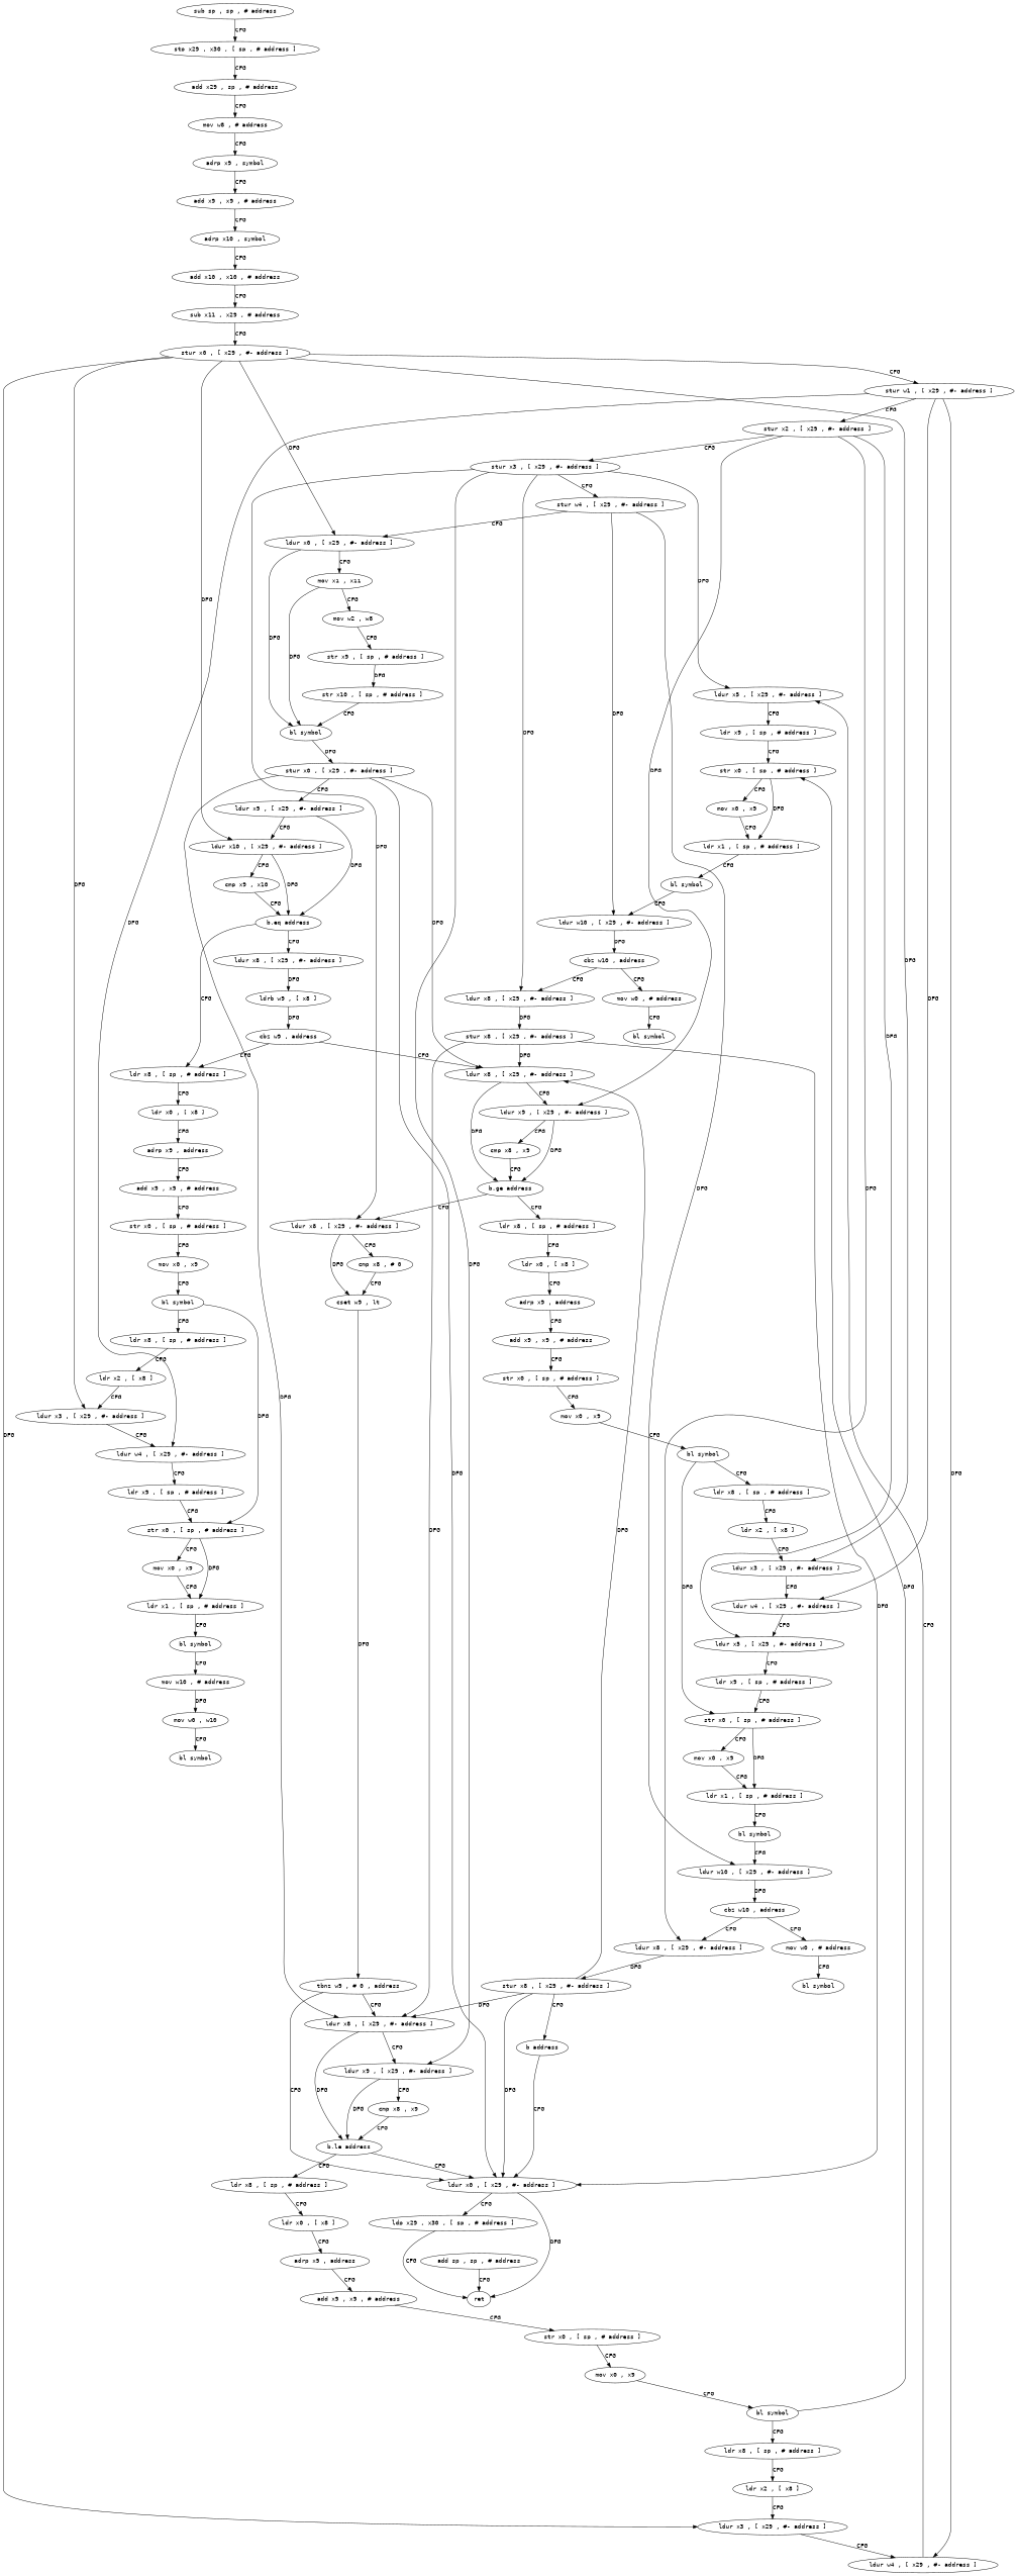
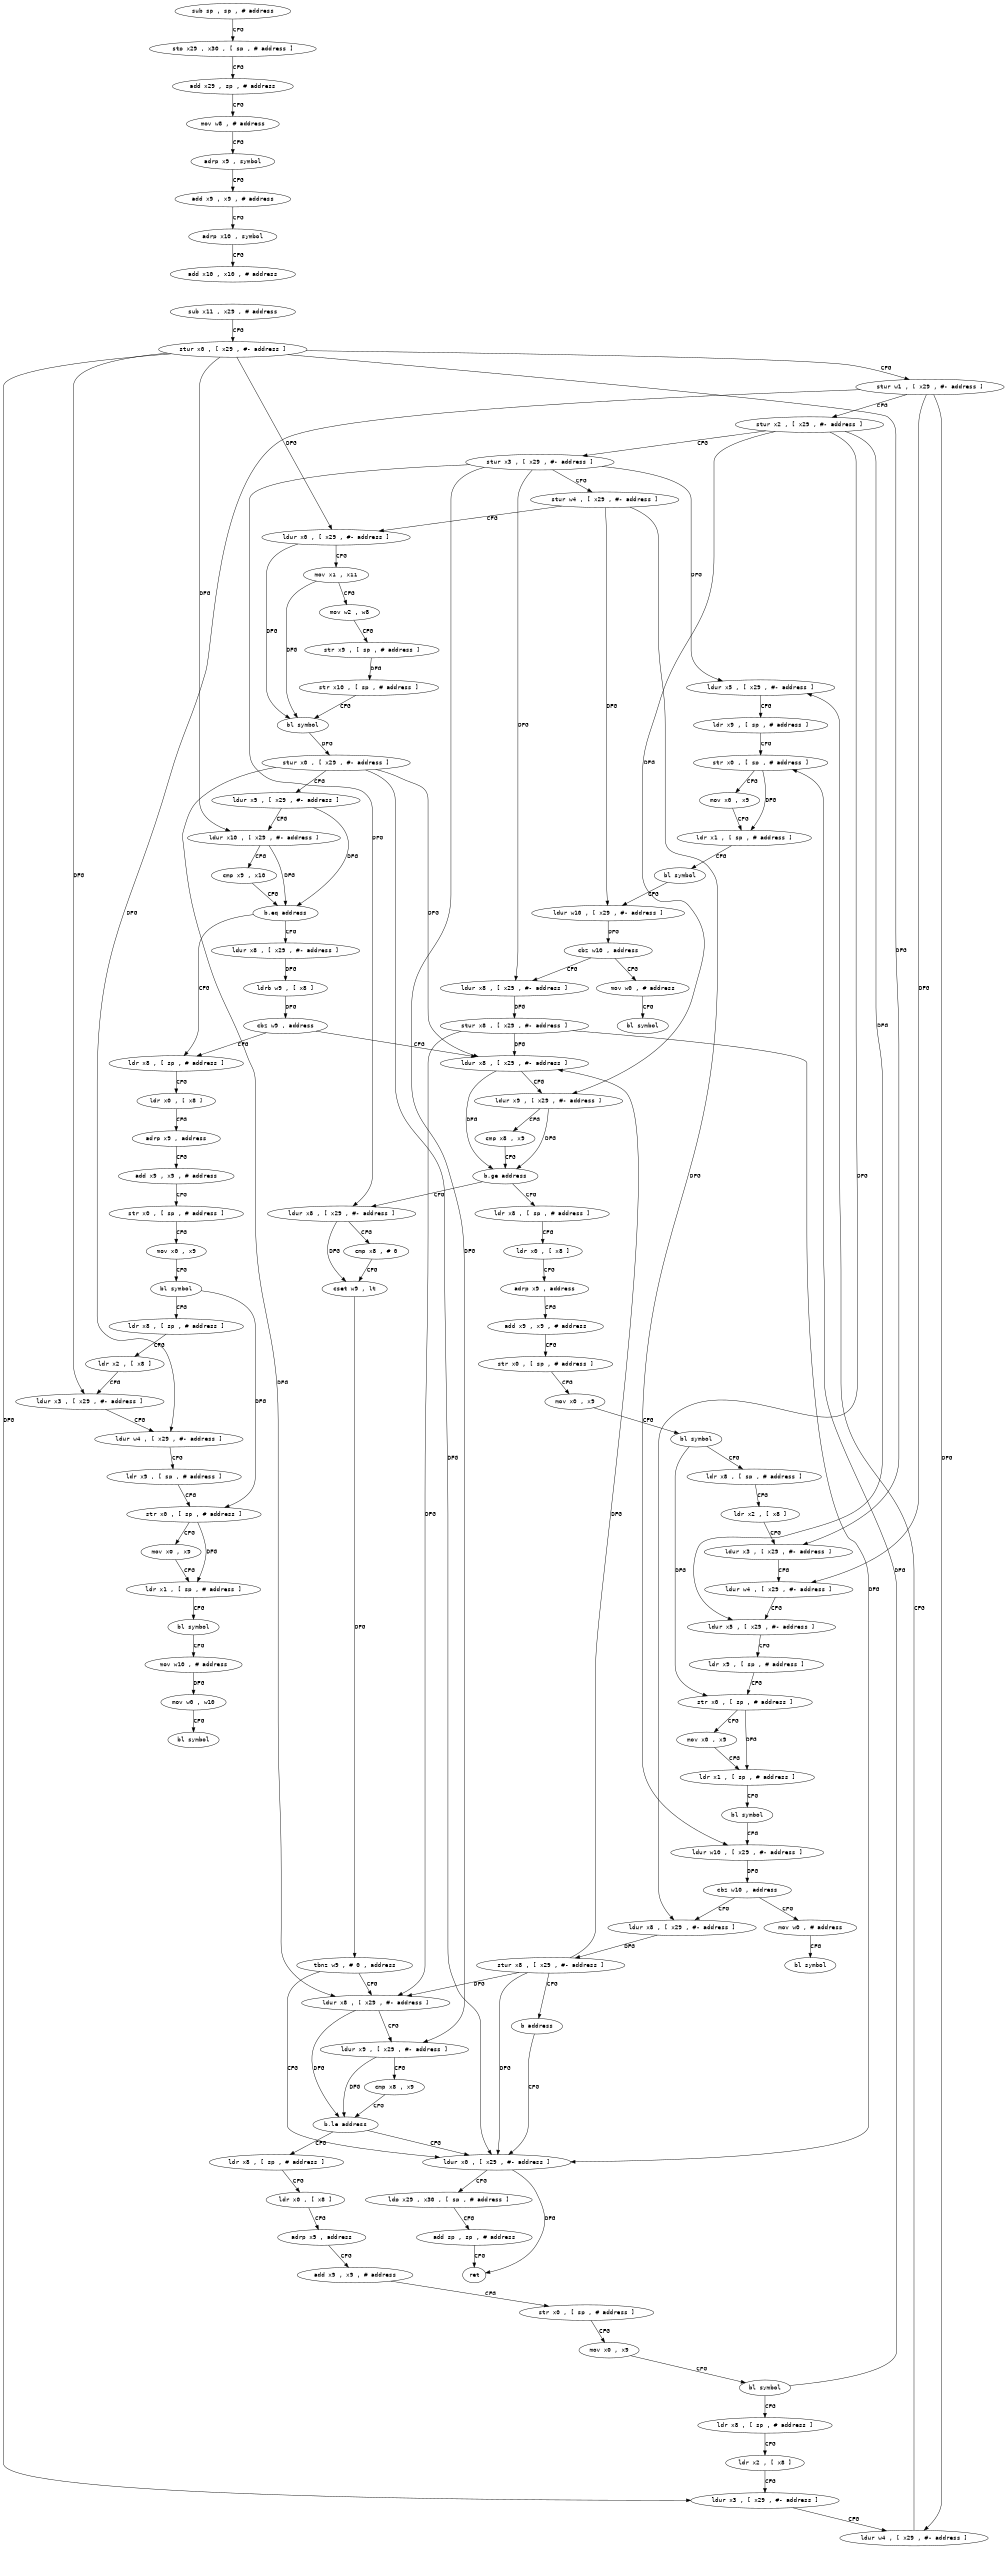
  digraph {
    fontname="DejaVu Sans Mono"
    node [fontname="DejaVu Sans Mono"]
    edge [fontname="DejaVu Sans Mono"]
    n1 [label="sub sp , sp , # address"]
    n2 [label="stp x29 , x30 , [ sp , # address ]"]
    n3 [label="add x29 , sp , # address"]
    n4 [label="mov w8 , # address"]
    n5 [label="adrp x9 , symbol"]
    n6 [label="add x9 , x9 , # address"]
    n7 [label="adrp x10 , symbol"]
    n8 [label="add x10 , x10 , # address"]
    n9 [label="sub x11 , x29 , # address"]
    n10 [label="stur x0 , [ x29 , #- address ]"]
    n11 [label="stur w1 , [ x29 , #- address ]"]
    n12 [label="ldur x0 , [ x29 , #- address ]"]
    n13 [label="ldur x10 , [ x29 , #- address ]"]
    n14 [label="ldur x3 , [ x29 , #- address ]"]
    n15 [label="ldur x3 , [ x29 , #- address ]"]
    n16 [label="ldur x3 , [ x29 , #- address ]"]
    n17 [label="stur x2 , [ x29 , #- address ]"]
    n18 [label="ldur w4 , [ x29 , #- address ]"]
    n19 [label="ldur w4 , [ x29 , #- address ]"]
    n20 [label="ldur w4 , [ x29 , #- address ]"]
    n21 [label="mov x1 , x11"]
    n22 [label="bl symbol"]
    n23 [label="b.eq address"]
    n24 [label="cmp x9 , x10"]
    n25 [label="stur x3 , [ x29 , #- address ]"]
    n26 [label="ldur x9 , [ x29 , #- address ]"]
    n27 [label="ldur x5 , [ x29 , #- address ]"]
    n28 [label="ldur x8 , [ x29 , #- address ]"]
    n29 [label="ldr x9 , [ sp , # address ]"]
    n30 [label="ldur x5 , [ x29 , #- address ]"]
    n31 [label="stur w4 , [ x29 , #- address ]"]
    n32 [label="ldur x8 , [ x29 , #- address ]"]
    n33 [label="ldur x9 , [ x29 , #- address ]"]
    n34 [label="ldur x8 , [ x29 , #- address ]"]
    n35 [label="b.ge address"]
    n36 [label="cmp x8 , x9"]
    n37 [label="ldr x9 , [ sp , # address ]"]
    n38 [label="stur x8 , [ x29 , #- address ]"]
    n39 [label="ldur w10 , [ x29 , #- address ]"]
    n40 [label="ldur w10 , [ x29 , #- address ]"]
    n41 [label="cmp x8 , # 0"]
    n42 [label="cset w9 , lt"]
    n43 [label="b.le address"]
    n44 [label="cmp x8 , x9"]
    n45 [label="ldr x9 , [ sp , # address ]"]
    n46 [label="stur x8 , [ x29 , #- address ]"]
    n47 [label="cbz w10 , address"]
    n48 [label="cbz w10 , address"]
    n49 [label="mov w2 , w8"]
    n50 [label="stur x0 , [ x29 , #- address ]"]
    n51 [label="str x9 , [ sp , # address ]"]
    n52 [label="str x10 , [ sp , # address ]"]
    n53 [label="ldur x9 , [ x29 , #- address ]"]
    n54 [label="ldur x8 , [ x29 , #- address ]"]
    n55 [label="ldur x0 , [ x29 , #- address ]"]
    n56 [label="ldur x8 , [ x29 , #- address ]"]
    n57 [label="ldp x29 , x30 , [ sp , # address ]"]
    n58 [label=ret]
    n59 [label="ldr x8 , [ sp , # address ]"]
    n60 [label="ldur x8 , [ x29 , #- address ]"]
    n61 [label="ldr x0 , [ x8 ]"]
    n62 [label="ldrb w9 , [ x8 ]"]
    n63 [label="adrp x9 , address"]
    n64 [label="cbz w9 , address"]
    n65 [label="add x9 , x9 , # address"]
    n66 [label="str x0 , [ sp , # address ]"]
    n67 [label="mov x0 , x9"]
    n68 [label="bl symbol"]
    n69 [label="ldr x8 , [ sp , # address ]"]
    n70 [label="str x0 , [ sp , # address ]"]
    n71 [label="ldr x2 , [ x8 ]"]
    n72 [label="mov x0 , x9"]
    n73 [label="ldr x1 , [ sp , # address ]"]
    n74 [label="bl symbol"]
    n75 [label="mov w10 , # address"]
    n76 [label="mov w0 , w10"]
    n77 [label="bl symbol"]
    n78 [label="ldr x8 , [ sp , # address ]"]
    n79 [label="ldr x0 , [ x8 ]"]
    n80 [label="tbnz w9 , # 0 , address"]
    n81 [label="adrp x9 , address"]
    n82 [label="add sp , sp , # address"]
    n83 [label="ldr x8 , [ sp , # address ]"]
    n84 [label="add x9 , x9 , # address"]
    n85 [label="str x0 , [ sp , # address ]"]
    n86 [label="mov x0 , x9"]
    n87 [label="bl symbol"]
    n88 [label="ldr x8 , [ sp , # address ]"]
    n89 [label="str x0 , [ sp , # address ]"]
    n90 [label="ldr x2 , [ x8 ]"]
    n91 [label="mov x0 , x9"]
    n92 [label="ldr x1 , [ sp , # address ]"]
    n93 [label="bl symbol"]
    n94 [label="mov w0 , # address"]
    n95 [label="bl symbol"]
    n96 [label="b address"]
    n97 [label="ldr x0 , [ x8 ]"]
    n98 [label="adrp x9 , address"]
    n99 [label="add x9 , x9 , # address"]
    n100 [label="str x0 , [ sp , # address ]"]
    n101 [label="mov x0 , x9"]
    n102 [label="bl symbol"]
    n103 [label="ldr x8 , [ sp , # address ]"]
    n104 [label="str x0 , [ sp , # address ]"]
    n105 [label="ldr x2 , [ x8 ]"]
    n106 [label="mov x0 , x9"]
    n107 [label="ldr x1 , [ sp , # address ]"]
    n108 [label="bl symbol"]
    n109 [label="mov w0 , # address"]
    n110 [label="bl symbol"]
    n1 -> n2 [label=CFG]
    n2 -> n3 [label=CFG]
    n3 -> n4 [label=CFG]
    n4 -> n5 [label=CFG]
    n5 -> n6 [label=CFG]
    n6 -> n7 [label=CFG]
    n7 -> n8 [label=CFG]
-   n8 -> n9 [label=CFG]
    n9 -> n10 [label=CFG]
    n10 -> n11 [label=CFG]
    n10 -> n12 [label=DFG]
    n10 -> n13 [label=DFG]
    n10 -> n14 [label=DFG]
    n10 -> n15 [label=DFG]
    n10 -> n16 [label=DFG]
    n11 -> n17 [label=CFG]
    n11 -> n18 [label=DFG]
    n11 -> n19 [label=DFG]
    n11 -> n20 [label=DFG]
    n12 -> n21 [label=CFG]
    n12 -> n22 [label=DFG]
    n13 -> n23 [label=DFG]
    n13 -> n24 [label=CFG]
    n14 -> n18 [label=CFG]
    n15 -> n19 [label=CFG]
    n16 -> n20 [label=CFG]
    n17 -> n25 [label=CFG]
    n17 -> n26 [label=DFG]
    n17 -> n27 [label=DFG]
    n17 -> n28 [label=DFG]
    n18 -> n29 [label=CFG]
    n19 -> n27 [label=CFG]
    n20 -> n30 [label=CFG]
    n21 -> n22 [label=DFG]
    n21 -> n49 [label=CFG]
    n22 -> n50 [label=DFG]
    n23 -> n59 [label=CFG]
    n23 -> n60 [label=CFG]
    n24 -> n23 [label=CFG]
    n25 -> n30 [label=DFG]
    n25 -> n31 [label=CFG]
    n25 -> n32 [label=DFG]
    n25 -> n33 [label=DFG]
    n25 -> n34 [label=DFG]
    n26 -> n35 [label=DFG]
    n26 -> n36 [label=CFG]
    n27 -> n37 [label=CFG]
    n28 -> n38 [label=DFG]
    n29 -> n70 [label=CFG]
    n30 -> n45 [label=CFG]
    n31 -> n12 [label=CFG]
    n31 -> n39 [label=DFG]
    n31 -> n40 [label=DFG]
    n32 -> n41 [label=CFG]
    n32 -> n42 [label=DFG]
    n33 -> n43 [label=DFG]
    n33 -> n44 [label=CFG]
    n34 -> n46 [label=DFG]
    n35 -> n32 [label=CFG]
    n35 -> n78 [label=CFG]
    n36 -> n35 [label=CFG]
    n37 -> n89 [label=CFG]
    n38 -> n54 [label=DFG]
    n38 -> n55 [label=DFG]
    n38 -> n56 [label=DFG]
    n38 -> n96 [label=CFG]
    n39 -> n47 [label=DFG]
    n40 -> n48 [label=DFG]
    n41 -> n42 [label=CFG]
    n42 -> n80 [label=DFG]
    n43 -> n55 [label=CFG]
    n43 -> n83 [label=CFG]
    n44 -> n43 [label=CFG]
    n45 -> n104 [label=CFG]
    n46 -> n54 [label=DFG]
    n46 -> n55 [label=DFG]
    n46 -> n56 [label=DFG]
    n47 -> n28 [label=CFG]
    n47 -> n94 [label=CFG]
    n48 -> n34 [label=CFG]
    n48 -> n109 [label=CFG]
    n49 -> n51 [label=CFG]
    n50 -> n53 [label=CFG]
    n50 -> n54 [label=DFG]
    n50 -> n55 [label=DFG]
    n50 -> n56 [label=DFG]
    n51 -> n52 [label=DFG]
    n52 -> n22 [label=CFG]
    n53 -> n13 [label=CFG]
    n53 -> n23 [label=DFG]
    n54 -> n26 [label=CFG]
    n54 -> n35 [label=DFG]
    n55 -> n57 [label=CFG]
    n55 -> n58 [label=DFG]
    n56 -> n33 [label=CFG]
    n56 -> n43 [label=DFG]
-   n57 -> n58 [label=CFG]
+   n57 -> n82 [label=CFG]
    n59 -> n61 [label=CFG]
    n60 -> n62 [label=DFG]
    n61 -> n63 [label=CFG]
    n62 -> n64 [label=DFG]
    n63 -> n65 [label=CFG]
    n64 -> n54 [label=CFG]
    n64 -> n59 [label=CFG]
    n65 -> n66 [label=CFG]
    n66 -> n67 [label=CFG]
    n67 -> n68 [label=CFG]
    n68 -> n69 [label=CFG]
    n68 -> n70 [label=DFG]
    n69 -> n71 [label=CFG]
    n70 -> n72 [label=CFG]
    n70 -> n73 [label=DFG]
    n71 -> n14 [label=CFG]
    n72 -> n73 [label=CFG]
    n73 -> n74 [label=CFG]
    n74 -> n75 [label=CFG]
    n75 -> n76 [label=DFG]
    n76 -> n77 [label=CFG]
    n78 -> n79 [label=CFG]
    n79 -> n81 [label=CFG]
    n80 -> n55 [label=CFG]
    n80 -> n56 [label=CFG]
    n81 -> n84 [label=CFG]
    n82 -> n58 [label=CFG]
    n83 -> n97 [label=CFG]
    n84 -> n85 [label=CFG]
    n85 -> n86 [label=CFG]
    n86 -> n87 [label=CFG]
    n87 -> n88 [label=CFG]
    n87 -> n89 [label=DFG]
    n88 -> n90 [label=CFG]
    n89 -> n91 [label=CFG]
    n89 -> n92 [label=DFG]
    n90 -> n15 [label=CFG]
    n91 -> n92 [label=CFG]
    n92 -> n93 [label=CFG]
    n93 -> n39 [label=CFG]
    n94 -> n95 [label=CFG]
    n96 -> n55 [label=CFG]
    n97 -> n98 [label=CFG]
    n98 -> n99 [label=CFG]
    n99 -> n100 [label=CFG]
    n100 -> n101 [label=CFG]
    n101 -> n102 [label=CFG]
    n102 -> n103 [label=CFG]
    n102 -> n104 [label=DFG]
    n103 -> n105 [label=CFG]
    n104 -> n106 [label=CFG]
    n104 -> n107 [label=DFG]
    n105 -> n16 [label=CFG]
    n106 -> n107 [label=CFG]
    n107 -> n108 [label=CFG]
    n108 -> n40 [label=CFG]
    n109 -> n110 [label=CFG]
  }
